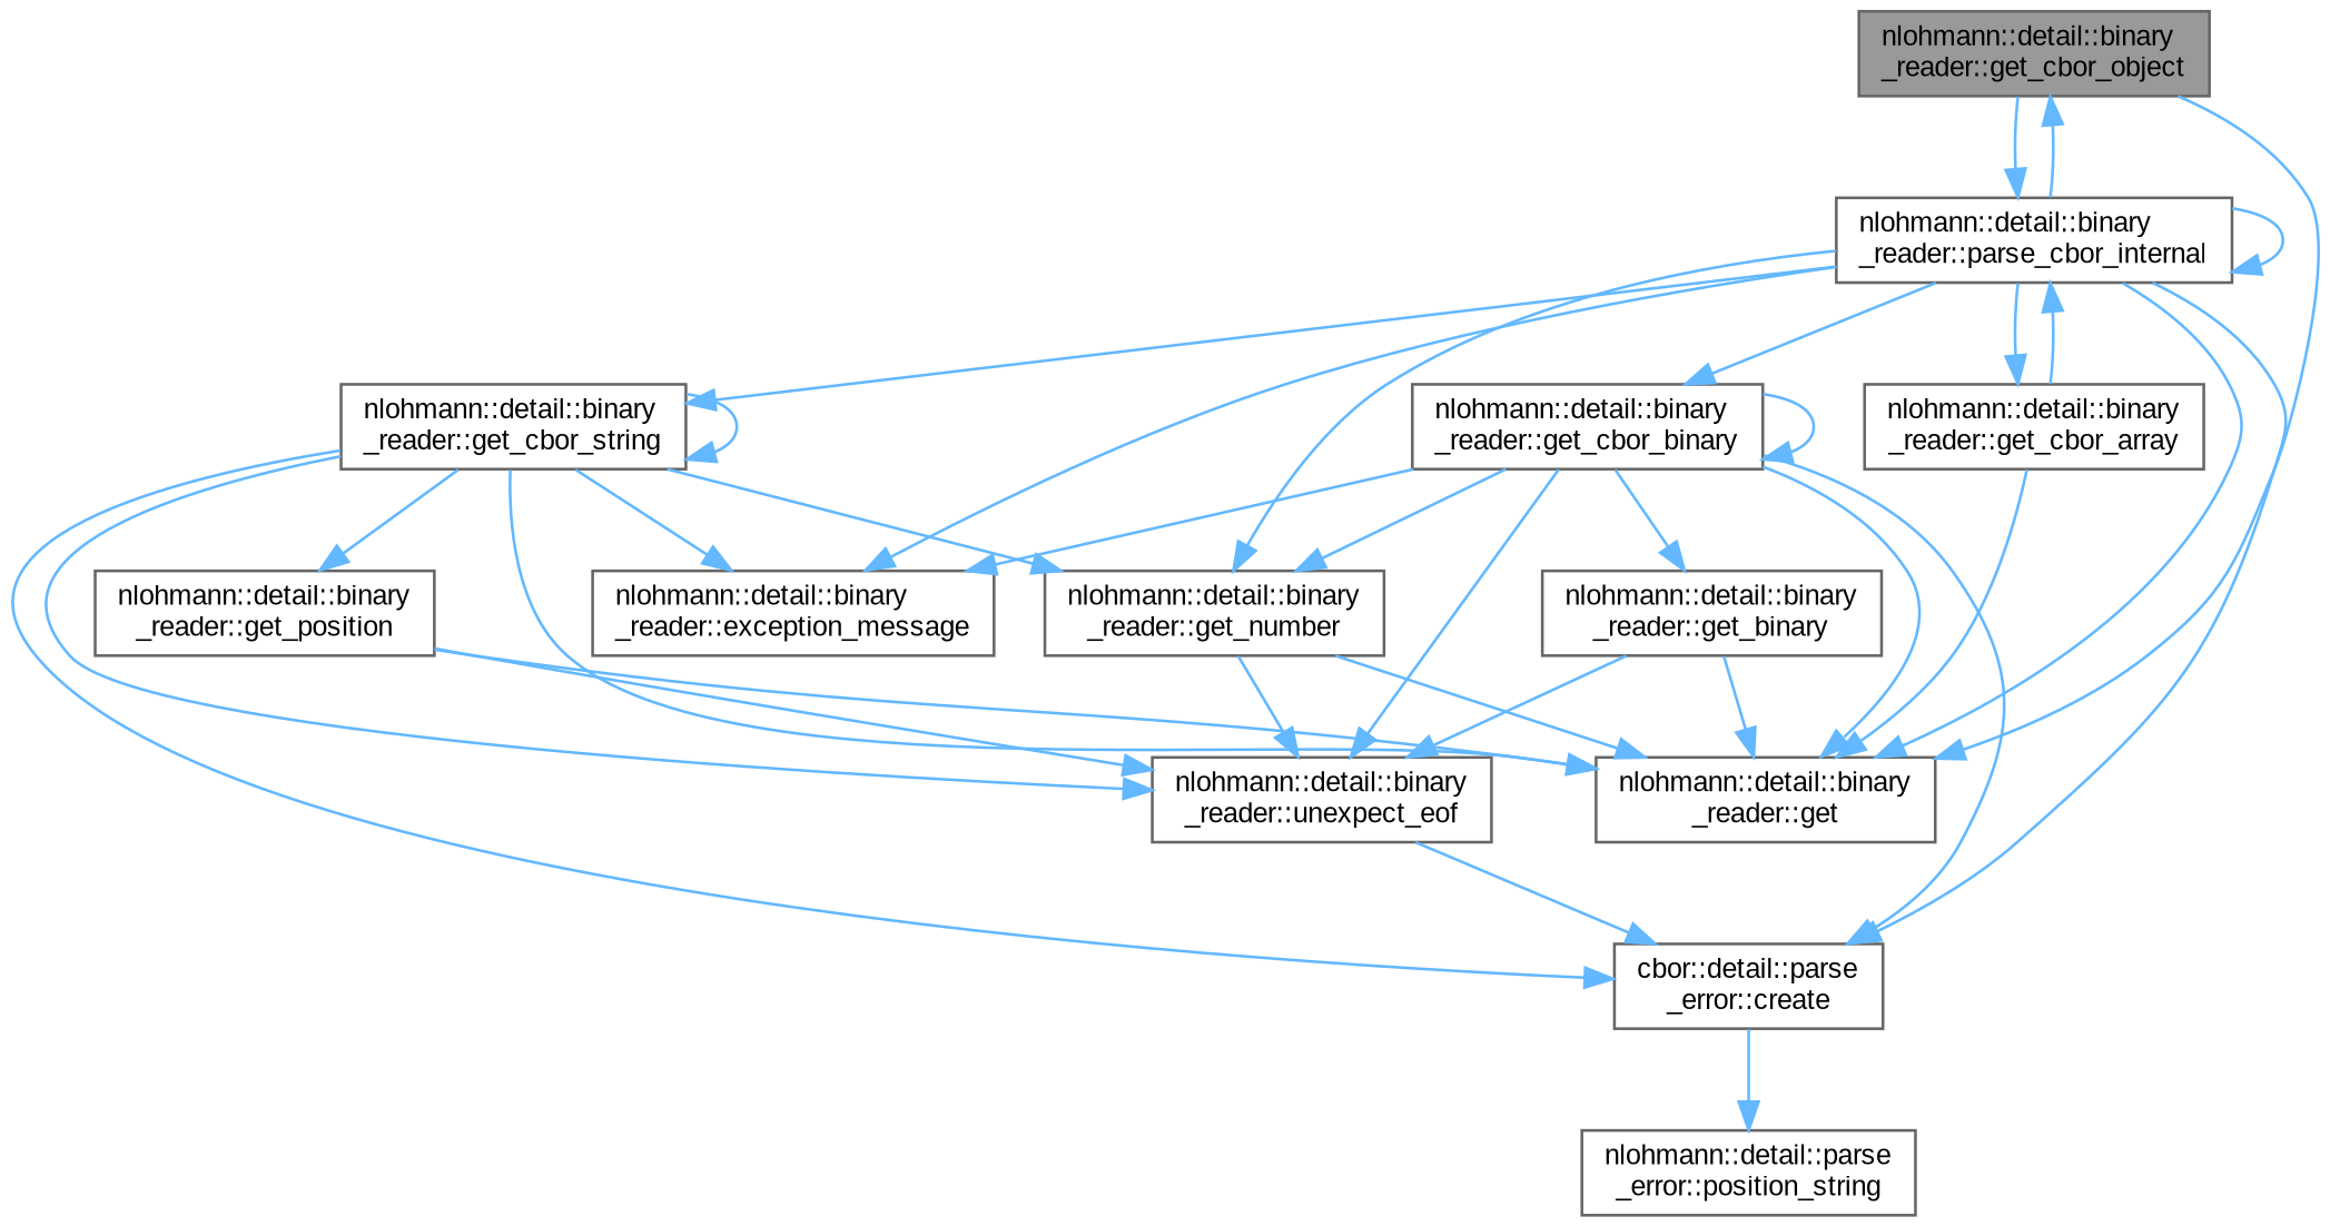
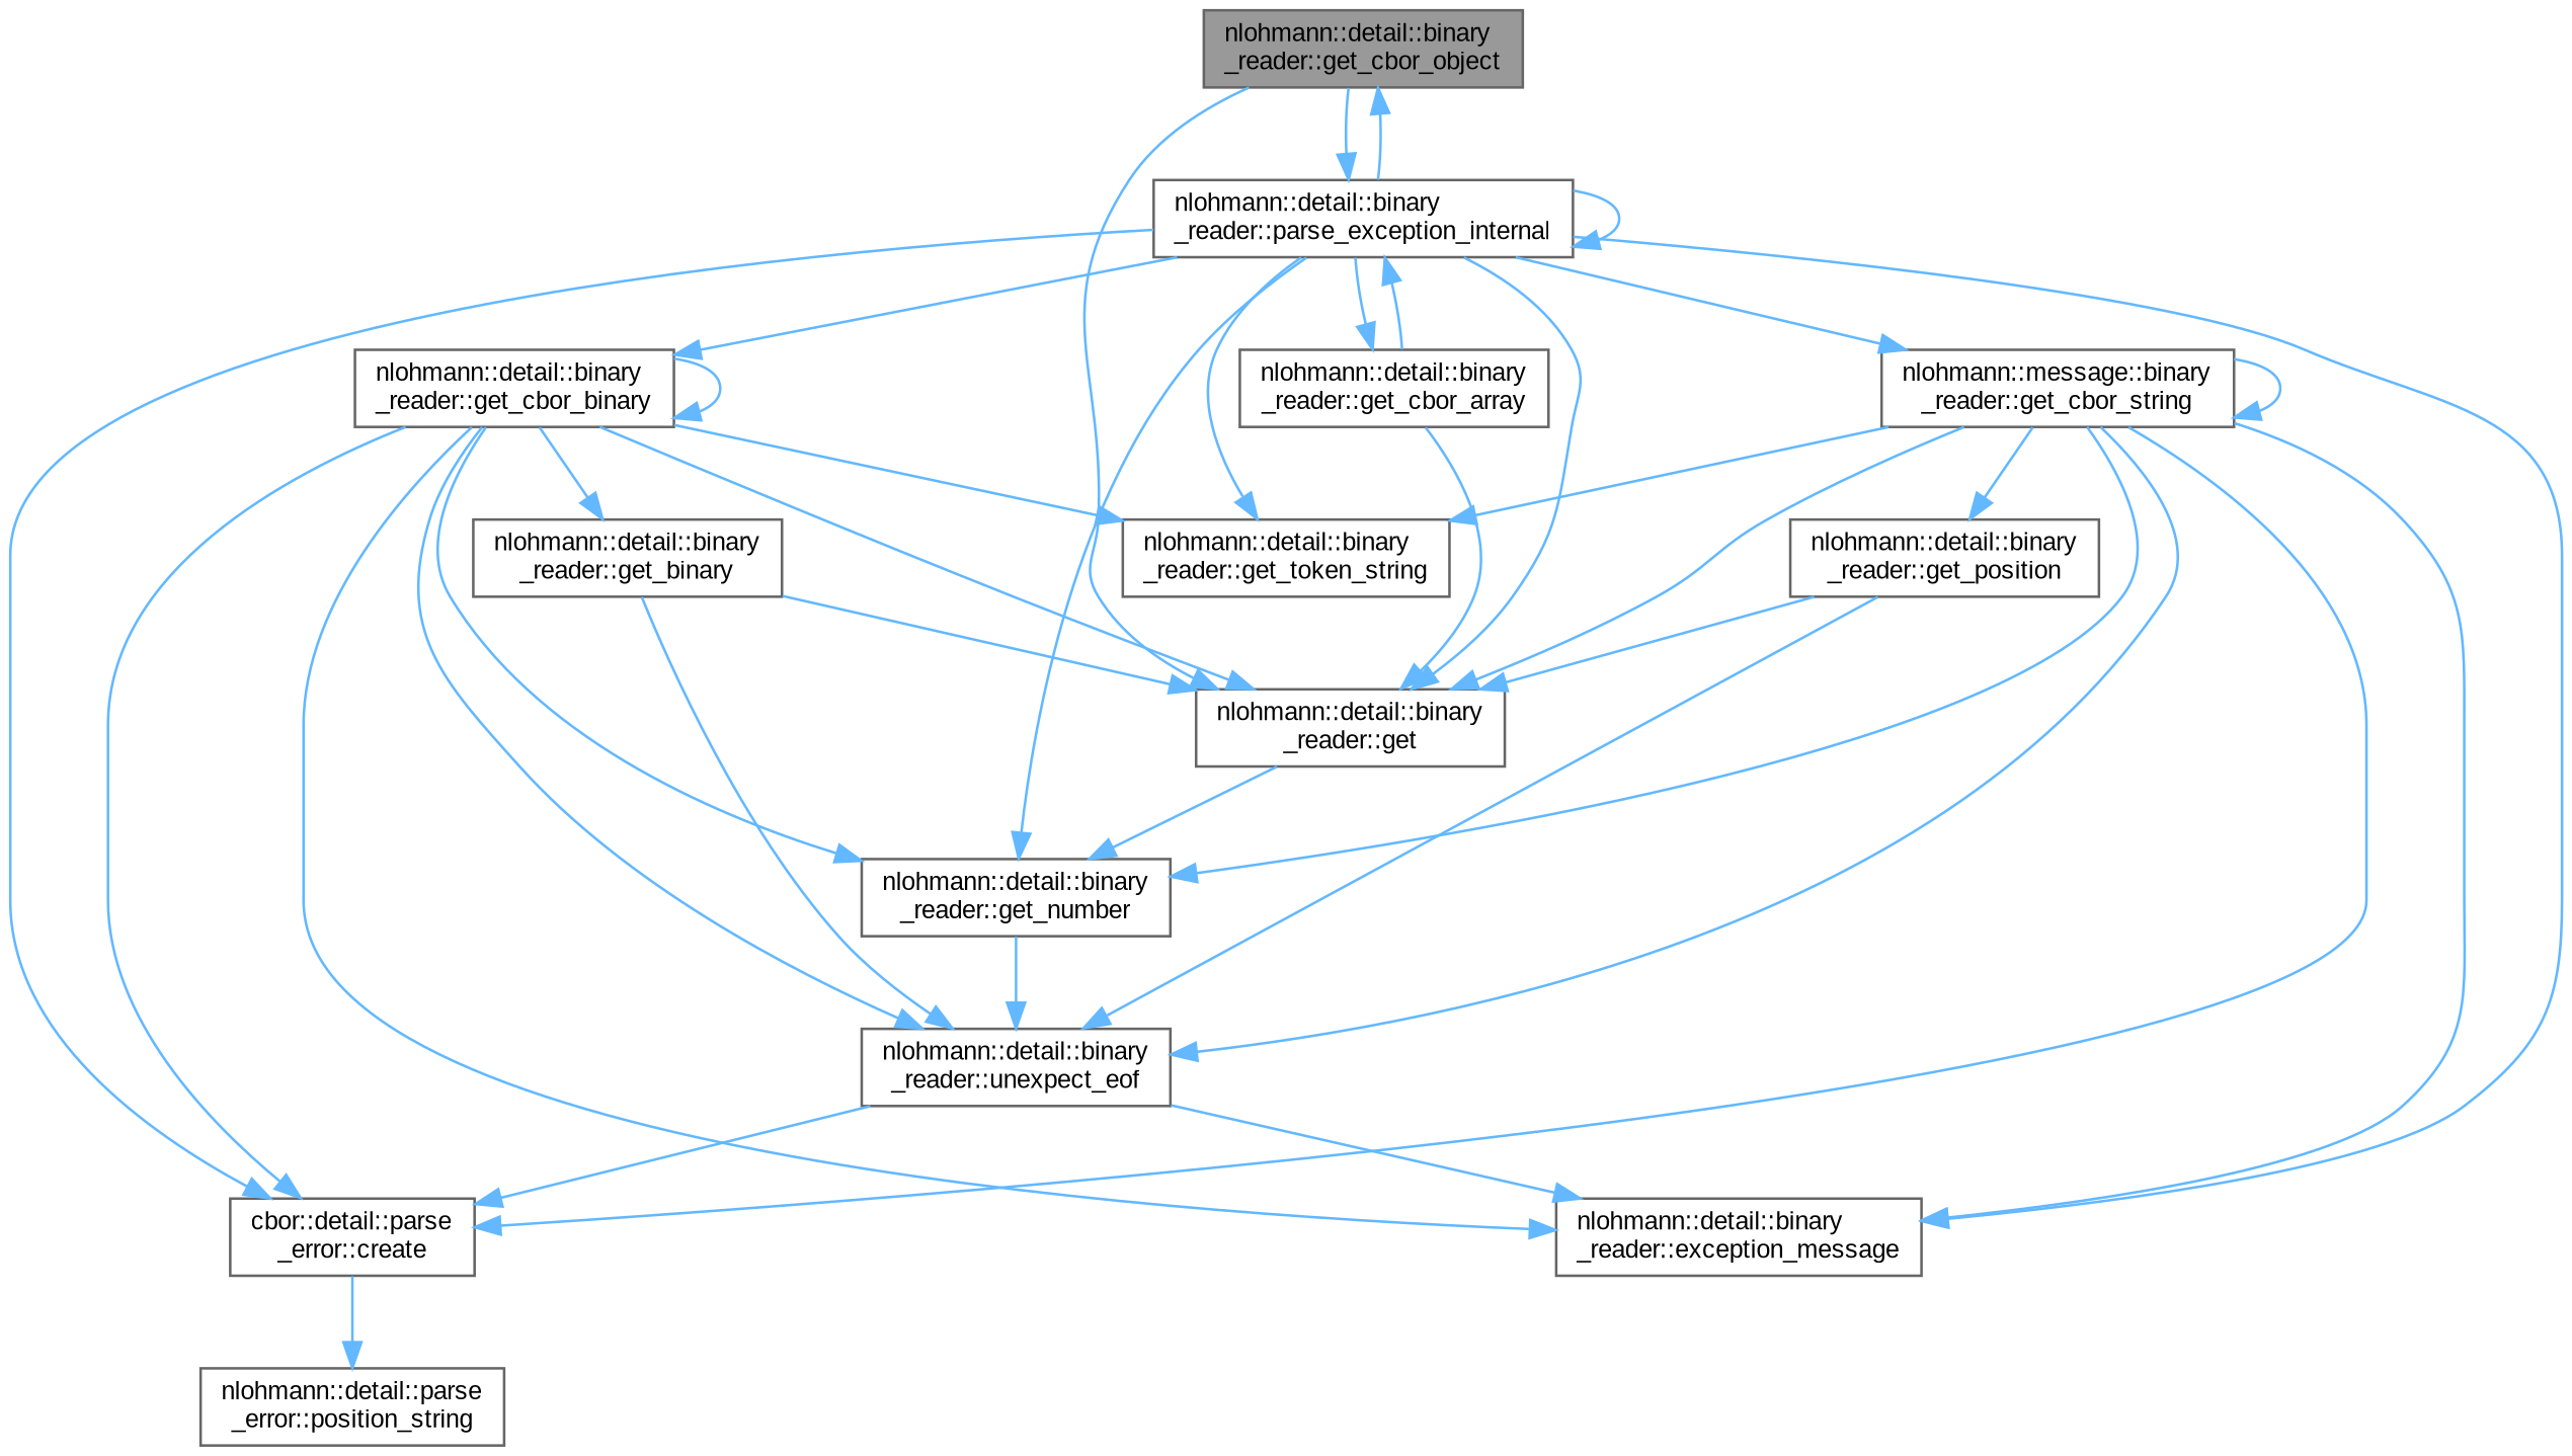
  digraph {
    fontname="Liberation Sans"
    rankdir=TB
    node [color=grey40 fillcolor=white fontname="Liberation Sans" fontsize=10 shape=box style=filled]
    edge [color=steelblue1 fontname="Liberation Sans" fontsize=10 labelfontname=Helvetica labelfontsize=10 style=solid]
    n1 [color=gray40 fillcolor=grey60 fontcolor=black height=0.2 label="nlohmann::detail::binary\l_reader::get_cbor_object" width=0.4]
    n2 [height=0.2 label="nlohmann::detail::binary\l_reader::get" width=0.4]
-   n3 [height=0.2 label="nlohmann::detail::binary\l_reader::parse_cbor_internal" width=0.4]
-   n4 [height=0.2 label="nlohmann::detail::binary\l_reader::get_cbor_string" width=0.4]
+   n3 [height=0.2 label="nlohmann::detail::binary\l_reader::parse_exception_internal" width=0.4]
+   n4 [height=0.2 label="nlohmann::message::binary\l_reader::get_cbor_string" width=0.4]
    n5 [height=0.2 label="cbor::detail::parse\l_error::create" width=0.4]
    n6 [height=0.2 label="nlohmann::detail::binary\l_reader::exception_message" width=0.4]
    n7 [height=0.2 label="nlohmann::detail::binary\l_reader::get_number" width=0.4]
    n8 [height=0.2 label="nlohmann::detail::binary\l_reader::unexpect_eof" width=0.4]
    n9 [height=0.2 label="nlohmann::detail::binary\l_reader::get_position" width=0.4]
+   n10 [height=0.2 label="nlohmann::detail::binary\l_reader::get_token_string" width=0.4]
    n11 [height=0.2 label="nlohmann::detail::binary\l_reader::get_cbor_array" width=0.4]
    n12 [height=0.2 label="nlohmann::detail::binary\l_reader::get_cbor_binary" width=0.4]
    n13 [height=0.2 label="nlohmann::detail::parse\l_error::position_string" width=0.4]
    n14 [height=0.2 label="nlohmann::detail::binary\l_reader::get_binary" width=0.4]
    n1 -> n2
    n1 -> n3
    n3 -> n1
    n3 -> n2
    n3 -> n3
    n3 -> n4
    n3 -> n5
    n3 -> n6
    n3 -> n7
+   n3 -> n10
    n3 -> n11
    n3 -> n12
    n4 -> n2
    n4 -> n4
    n4 -> n5
    n4 -> n6
    n4 -> n7
    n4 -> n8
    n4 -> n9
+   n4 -> n10
    n5 -> n13
-   n7 -> n2
+   n2 -> n7
    n7 -> n8
    n8 -> n5
+   n8 -> n6
    n9 -> n2
    n9 -> n8
    n11 -> n2
    n11 -> n3
    n12 -> n2
    n12 -> n5
    n12 -> n6
    n12 -> n7
    n12 -> n8
+   n12 -> n10
    n12 -> n12
    n12 -> n14
    n14 -> n2
    n14 -> n8
  }
